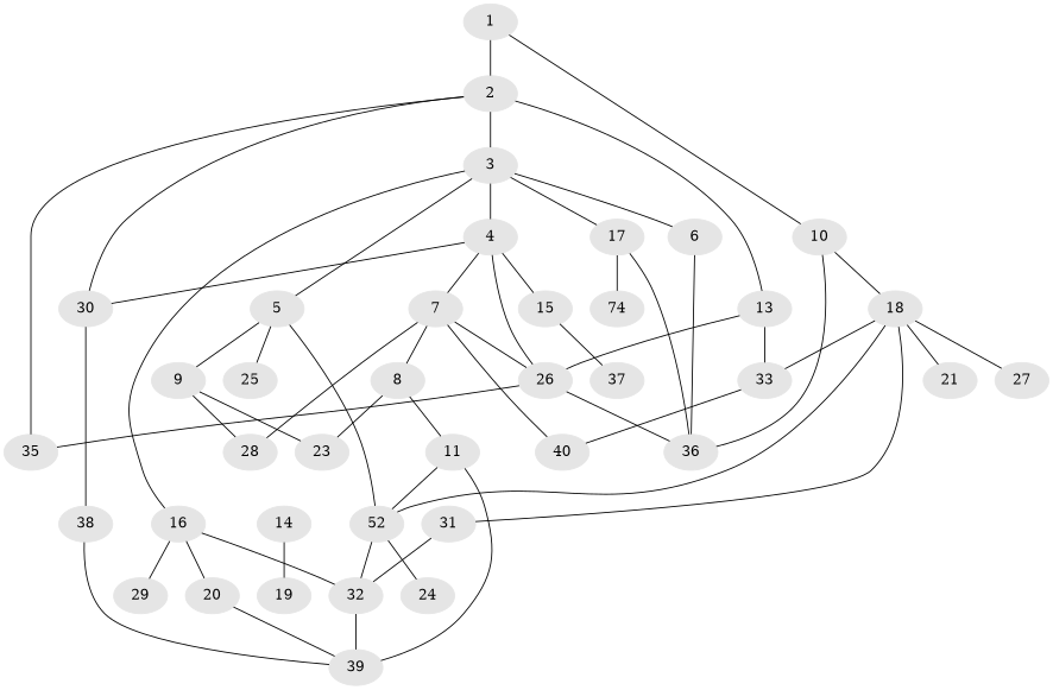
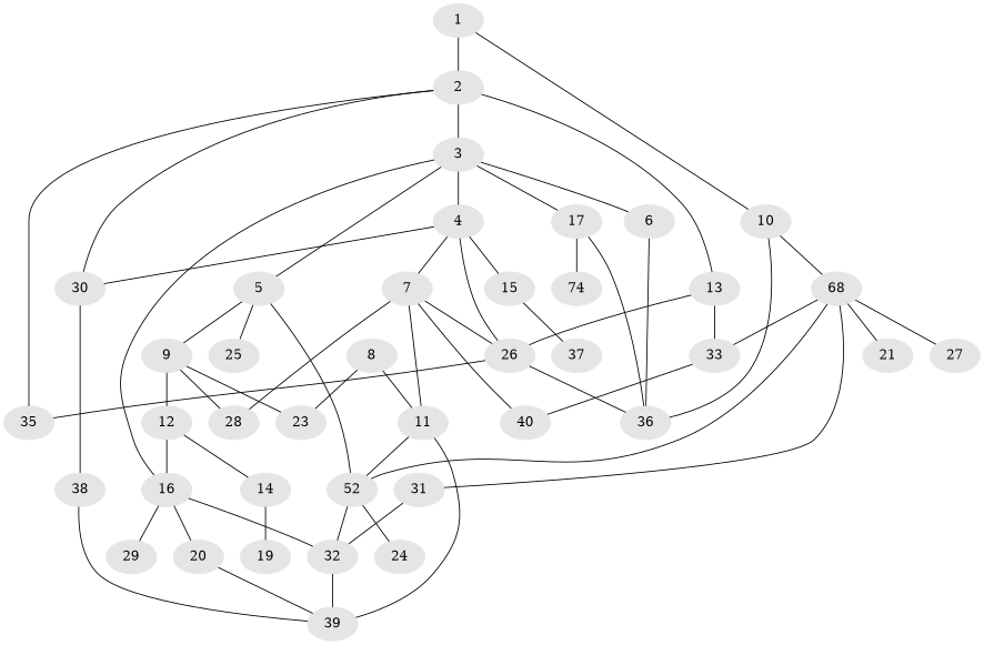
  graph {
    node [color=gray90 style=filled]
    edge [weight=1.0]
    1
    2
    10
    3
    13
    30
    35
    36
-   18
+   18 [label=68]
    4
    5
    6
    16
    17
    26
    33
    38
    7
    15
    9
    n21 [label=52]
    25
    20
    29
    32
    n26 [label=74]
    8
    28
    40
    37
    23
+   12
    24
    11
    39
    14
    21
    27
    31
    19
    1 -- 2 [weight=4.0]
    1 -- 10
    2 -- 3
    2 -- 13
    2 -- 30
    2 -- 35
    10 -- 36
    10 -- 18
    3 -- 4 [weight=2.0]
    3 -- 5
    3 -- 6
    3 -- 16
    3 -- 17
    13 -- 26
    13 -- 33
    30 -- 38
    18 -- 33
    18 -- n21
    18 -- 21 [weight=2.0]
    18 -- 27
    18 -- 31
    4 -- 30
    4 -- 26 [weight=2.0]
    4 -- 7
    4 -- 15
    5 -- 9
    5 -- n21
    5 -- 25
    6 -- 36
    16 -- 20
    16 -- 29
    16 -- 32
    17 -- 36
    17 -- n26
    26 -- 35
    26 -- 36
    33 -- 40
    38 -- 39
    7 -- 26
-   7 -- 8 [weight=3.0]
+   7 -- 11 [weight=3.0]
    7 -- 28
    7 -- 40
    15 -- 37
    9 -- 28
    9 -- 23
+   9 -- 12 [weight=2.0]
    n21 -- 32
    n21 -- 24
    20 -- 39
    32 -- 39 [weight=2.0]
    8 -- 23
    8 -- 11
+   12 -- 16
+   12 -- 14
    11 -- n21
    11 -- 39
    14 -- 19 [weight=2.0]
    31 -- 32
  }
